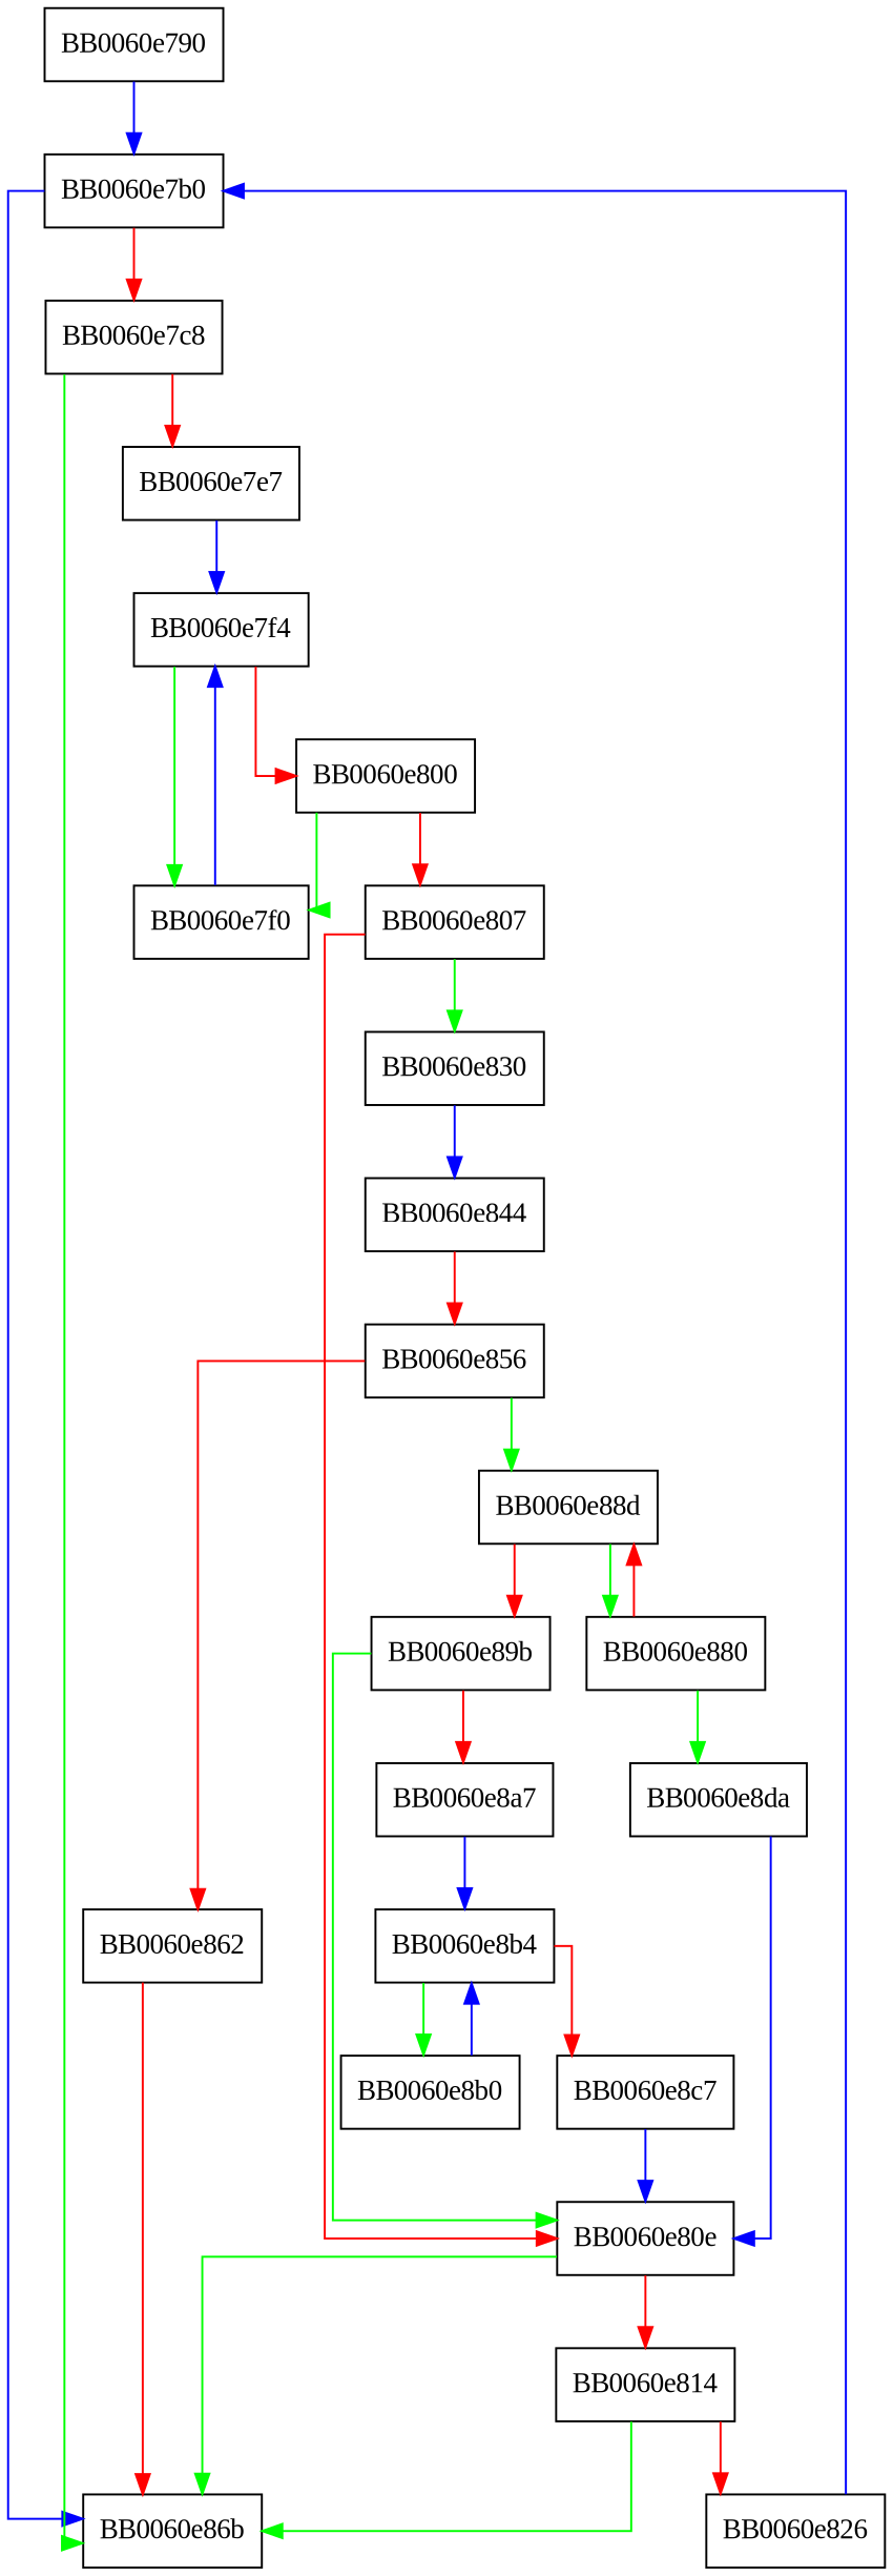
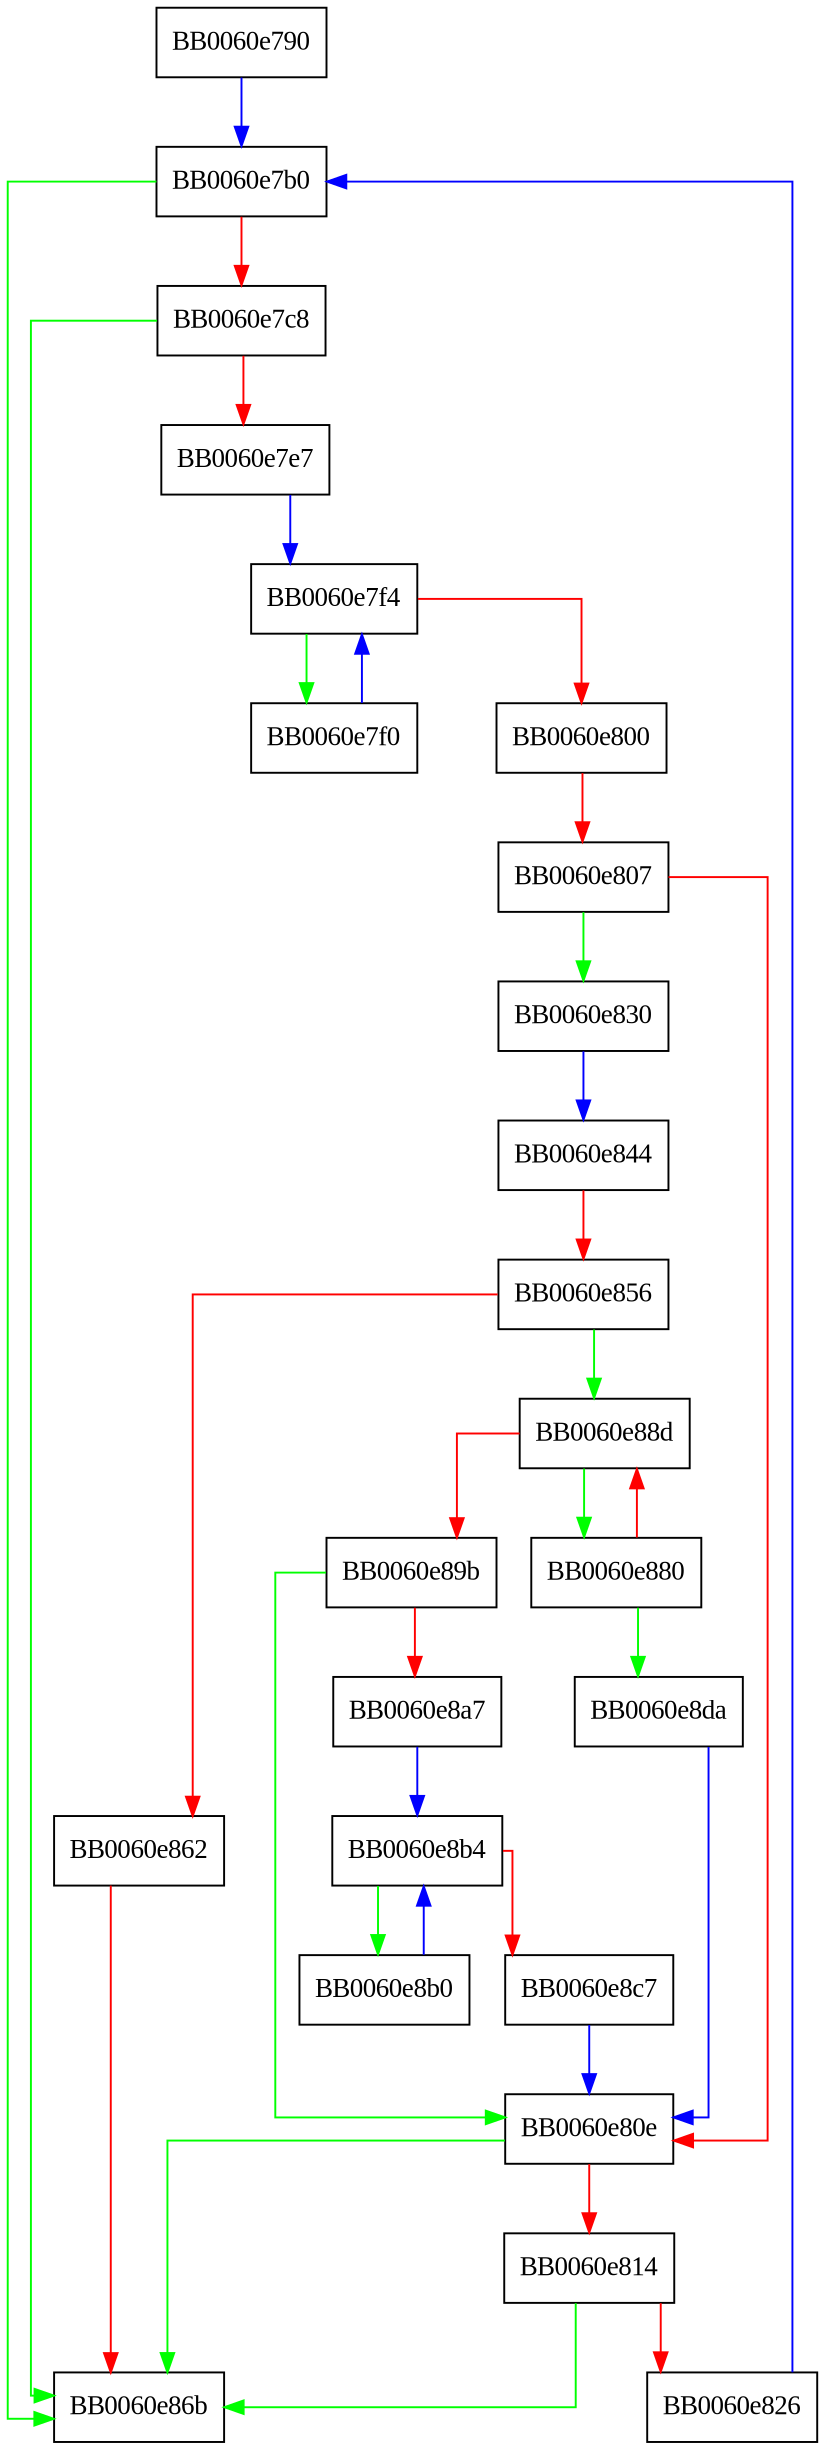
  digraph {
    fontname="Liberation Serif"
    splines=ortho
    node [fontname="Liberation Serif" shape=box]
    edge [color=red fontname="Liberation Serif"]
    BB0060e790
    BB0060e7b0
    BB0060e86b
    BB0060e7c8
    BB0060e7e7
    BB0060e7f4
    BB0060e7f0
    BB0060e800
    BB0060e807
    BB0060e830
    BB0060e80e
    BB0060e844
    BB0060e814
    BB0060e856
    BB0060e826
    BB0060e88d
    BB0060e862
    BB0060e880
    BB0060e89b
    BB0060e8da
    BB0060e8a7
    BB0060e8b4
    BB0060e8b0
    BB0060e8c7
    BB0060e790 -> BB0060e7b0 [color=blue]
-   BB0060e7b0 -> BB0060e86b [color=blue]
+   BB0060e7b0 -> BB0060e86b [color=green]
    BB0060e7b0 -> BB0060e7c8
    BB0060e7c8 -> BB0060e86b [color=green]
    BB0060e7c8 -> BB0060e7e7
    BB0060e7e7 -> BB0060e7f4 [color=blue]
    BB0060e7f4 -> BB0060e7f0 [color=green]
    BB0060e7f4 -> BB0060e800
    BB0060e7f0 -> BB0060e7f4 [color=blue]
-   BB0060e800 -> BB0060e7f0 [color=green]
    BB0060e800 -> BB0060e807
    BB0060e807 -> BB0060e830 [color=green]
    BB0060e807 -> BB0060e80e
    BB0060e830 -> BB0060e844 [color=blue]
    BB0060e80e -> BB0060e86b [color=green]
    BB0060e80e -> BB0060e814
    BB0060e844 -> BB0060e856
    BB0060e814 -> BB0060e86b [color=green]
    BB0060e814 -> BB0060e826
    BB0060e856 -> BB0060e88d [color=green]
    BB0060e856 -> BB0060e862
    BB0060e826 -> BB0060e7b0 [color=blue]
    BB0060e88d -> BB0060e880 [color=green]
    BB0060e88d -> BB0060e89b
    BB0060e862 -> BB0060e86b
    BB0060e880 -> BB0060e88d
    BB0060e880 -> BB0060e8da [color=green]
    BB0060e89b -> BB0060e80e [color=green]
    BB0060e89b -> BB0060e8a7
    BB0060e8da -> BB0060e80e [color=blue]
    BB0060e8a7 -> BB0060e8b4 [color=blue]
    BB0060e8b4 -> BB0060e8b0 [color=green]
    BB0060e8b4 -> BB0060e8c7
    BB0060e8b0 -> BB0060e8b4 [color=blue]
    BB0060e8c7 -> BB0060e80e [color=blue]
  }
